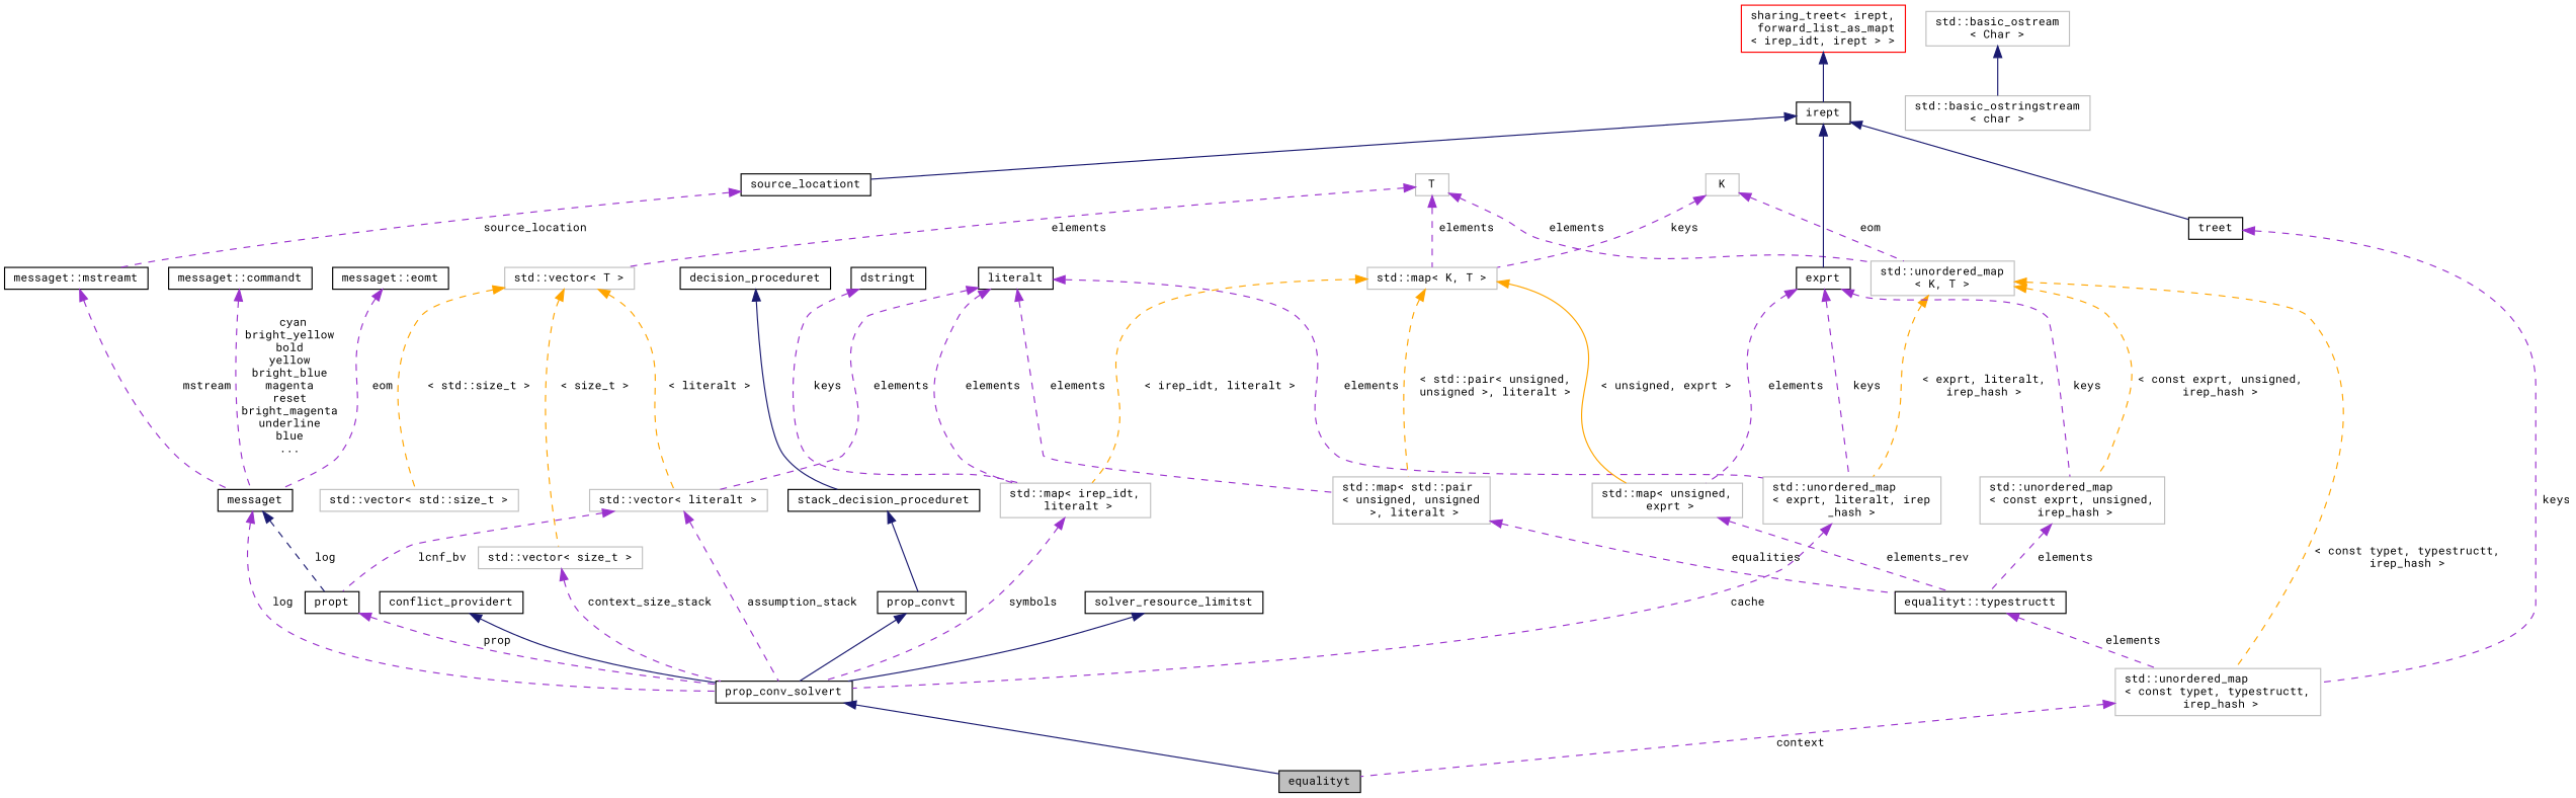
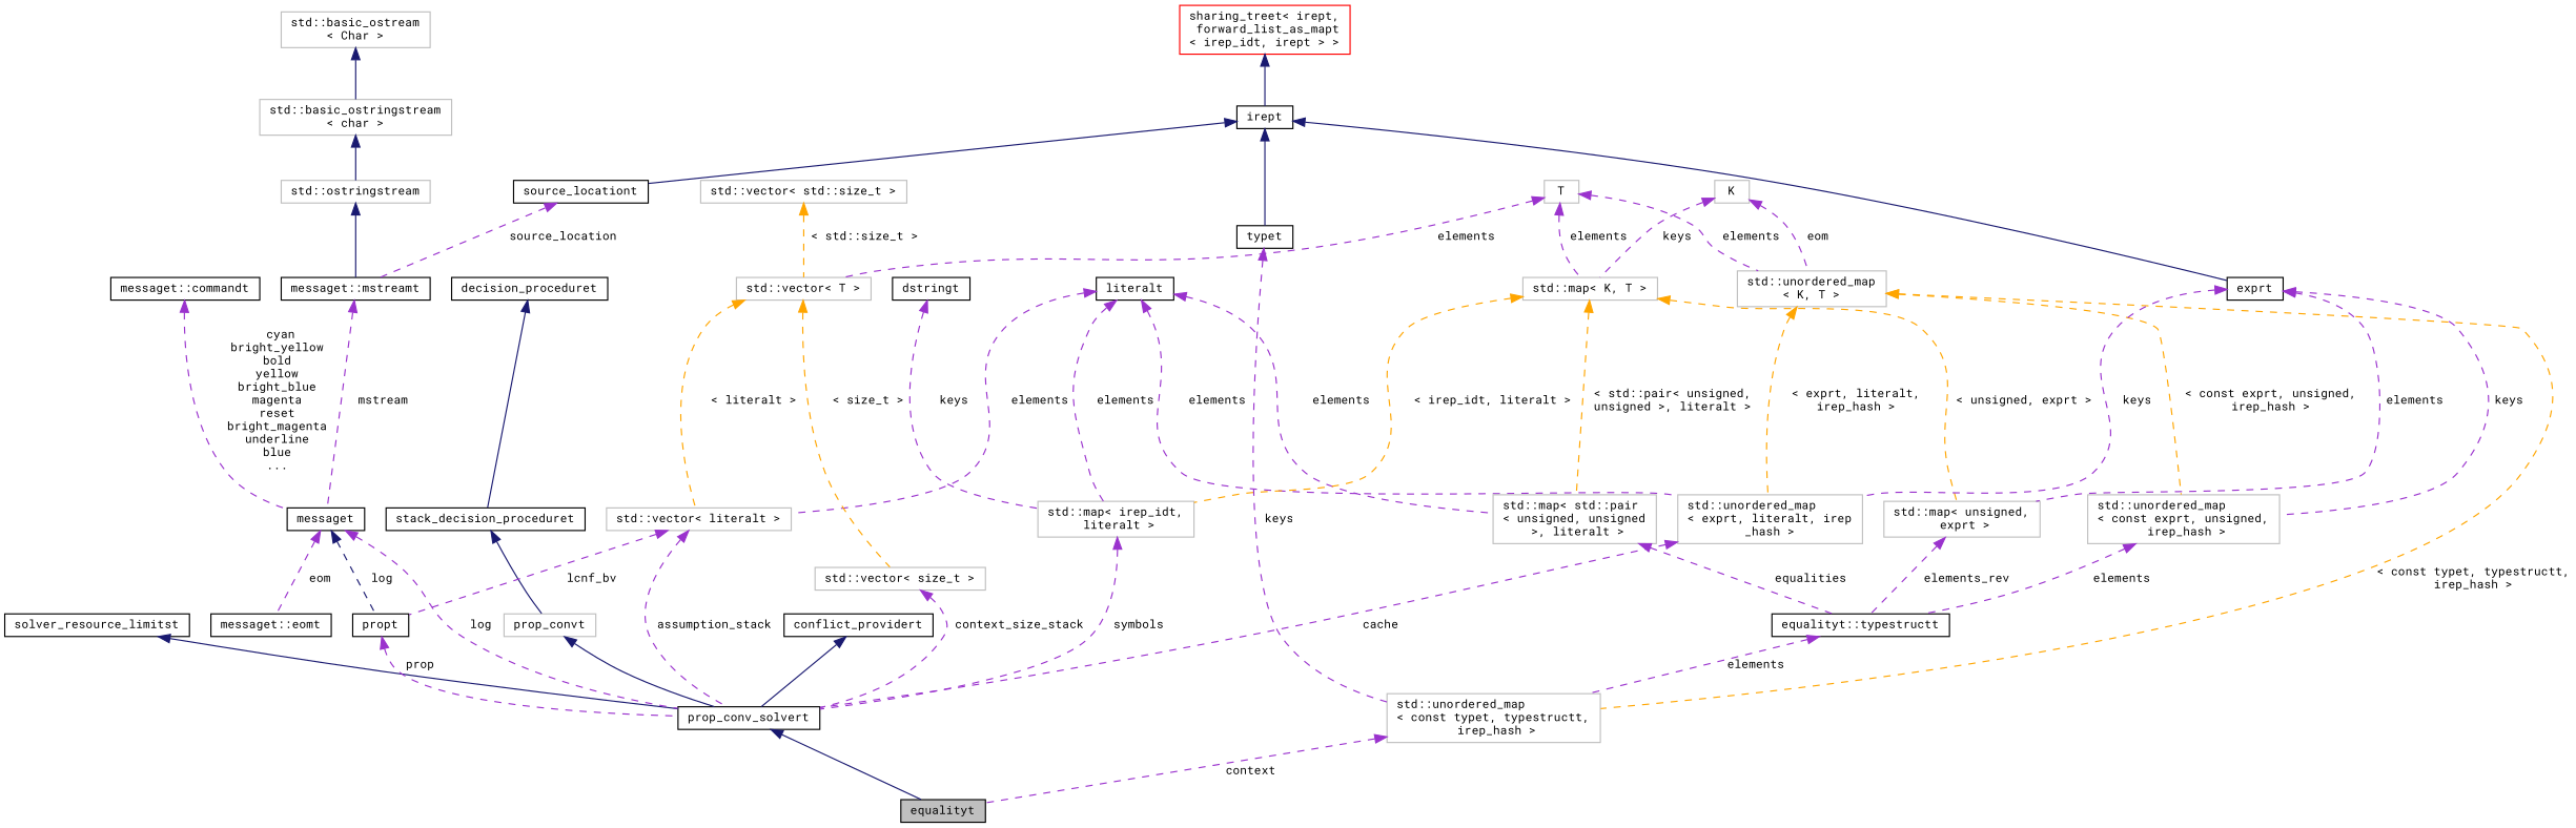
  digraph {
    fontname="Roboto Mono"
    rankdir=TB
    node [color=black fontname="Roboto Mono" fontsize=10 shape=record]
    edge [color=darkorchid3 dir=back fontname="Roboto Mono" fontsize=10 labelfontname=Helvetica labelfontsize=10 style=dashed]
    n1 [fillcolor=grey75 fontcolor=black height=0.2 label=equalityt style=filled width=0.4]
    n2 [height=0.2 label=prop_conv_solvert width=0.4]
    n3 [height=0.2 label=conflict_providert width=0.4]
-   n4 [height=0.2 label=prop_convt width=0.4]
+   n4 [color=grey75 height=0.2 label=prop_convt width=0.4]
    n5 [height=0.2 label=stack_decision_proceduret width=0.4]
    n6 [height=0.2 label=decision_proceduret width=0.4]
    n7 [height=0.2 label=solver_resource_limitst width=0.4]
    n8 [color=grey75 height=0.2 label="std::map\< irep_idt,\l literalt \>" width=0.4]
    n9 [height=0.2 label=dstringt width=0.4]
    n10 [height=0.2 label=literalt width=0.4]
    n11 [color=grey75 height=0.2 label="std::unordered_map\l\< exprt, literalt, irep\l_hash \>" width=0.4]
    n12 [color=grey75 height=0.2 label="std::vector\< literalt \>" width=0.4]
    n13 [color=grey75 height=0.2 label="std::map\< std::pair\l\< unsigned, unsigned\l \>, literalt \>" width=0.4]
    n14 [height=0.2 label=propt width=0.4]
    n15 [height=0.2 label="equalityt::typestructt" width=0.4]
    n16 [color=grey75 height=0.2 label="std::map\< K, T \>" width=0.4]
    n17 [color=grey75 height=0.2 label="std::map\< unsigned,\l exprt \>" width=0.4]
    n18 [color=grey75 height=0.2 label=K width=0.4]
    n19 [color=grey75 height=0.2 label="std::unordered_map\l\< K, T \>" width=0.4]
    n20 [color=grey75 height=0.2 label="std::unordered_map\l\< const exprt, unsigned,\l irep_hash \>" width=0.4]
    n21 [color=grey75 height=0.2 label="std::unordered_map\l\< const typet, typestructt,\l irep_hash \>" width=0.4]
    n22 [color=grey75 height=0.2 label=T width=0.4]
    n23 [color=grey75 height=0.2 label="std::vector\< T \>" width=0.4]
    n24 [color=grey75 height=0.2 label="std::vector\< std::size_t \>" width=0.4]
    n25 [color=grey75 height=0.2 label="std::vector\< size_t \>" width=0.4]
    n26 [height=0.2 label=messaget width=0.4]
    n27 [height=0.2 label="messaget::mstreamt" width=0.4]
    n28 [height=0.2 label="messaget::commandt" width=0.4]
+   n29 [color=grey75 height=0.2 label="std::ostringstream" width=0.4]
    n30 [color=grey75 height=0.2 label="std::basic_ostringstream\l\< char \>" width=0.4]
    n31 [color=grey75 height=0.2 label="std::basic_ostream\l\< Char \>" width=0.4]
    n32 [height=0.2 label=source_locationt width=0.4]
    n33 [height=0.2 label=irept width=0.4]
    n34 [height=0.2 label=exprt width=0.4]
-   n35 [height=0.2 label=treet width=0.4]
+   n35 [height=0.2 label=typet width=0.4]
    n36 [color=red height=0.2 label="sharing_treet\< irept,\l forward_list_as_mapt\l\< irep_idt, irept \> \>" width=0.4]
    n37 [height=0.2 label="messaget::eomt" width=0.4]
    n2 -> n1 [color=midnightblue style=solid]
    n3 -> n2 [color=midnightblue style=solid]
    n4 -> n2 [color=midnightblue style=solid]
    n5 -> n4 [color=midnightblue style=solid]
    n6 -> n5 [color=midnightblue style=solid]
    n7 -> n2 [color=midnightblue style=solid]
    n8 -> n2 [label=" symbols"]
    n9 -> n8 [label=" keys"]
    n10 -> n8 [label=" elements"]
    n10 -> n11 [label=" elements"]
    n10 -> n12 [label=" elements"]
    n10 -> n13 [label=" elements"]
    n11 -> n2 [label=" cache"]
    n12 -> n2 [label=" assumption_stack"]
    n12 -> n14 [label=" lcnf_bv"]
    n13 -> n15 [label=" equalities"]
    n14 -> n2 [label=" prop"]
    n15 -> n21 [label=" elements"]
    n16 -> n8 [color=orange label=" \< irep_idt, literalt \>"]
    n16 -> n13 [color=orange label=" \< std::pair\< unsigned,\l unsigned \>, literalt \>"]
-   n16 -> n17 [color=orange label=" \< unsigned, exprt \>" style=solid]
+   n16 -> n17 [color=orange label=" \< unsigned, exprt \>"]
    n17 -> n15 [label=" elements_rev"]
    n18 -> n16 [label=" keys"]
    n18 -> n19 [label=" eom"]
    n19 -> n11 [color=orange label=" \< exprt, literalt,\l irep_hash \>"]
    n19 -> n20 [color=orange label=" \< const exprt, unsigned,\l irep_hash \>"]
    n19 -> n21 [color=orange label=" \< const typet, typestructt,\l irep_hash \>"]
    n20 -> n15 [label=" elements"]
    n21 -> n1 [label=" context"]
    n22 -> n16 [label=" elements"]
    n22 -> n19 [label=" elements"]
    n22 -> n23 [label=" elements"]
    n23 -> n12 [color=orange label=" \< literalt \>"]
-   n23 -> n24 [color=orange label=" \< std::size_t \>"]
+   n24 -> n23 [color=orange label=" \< std::size_t \>"]
    n23 -> n25 [color=orange label=" \< size_t \>"]
    n25 -> n2 [label=" context_size_stack"]
    n26 -> n2 [label=" log"]
    n26 -> n14 [color=midnightblue label=" log"]
    n27 -> n26 [label=" mstream"]
    n28 -> n26 [label=" cyan\nbright_yellow\nbold\nyellow\nbright_blue\nmagenta\nreset\nbright_magenta\nunderline\nblue\n..."]
+   n29 -> n27 [color=midnightblue style=solid]
+   n30 -> n29 [color=midnightblue style=solid]
    n31 -> n30 [color=midnightblue style=solid]
    n32 -> n27 [label=" source_location"]
    n33 -> n32 [color=midnightblue style=solid]
    n33 -> n34 [color=midnightblue style=solid]
    n33 -> n35 [color=midnightblue style=solid]
    n34 -> n11 [label=" keys"]
    n34 -> n17 [label=" elements"]
    n34 -> n20 [label=" keys"]
    n35 -> n21 [label=" keys"]
    n36 -> n33 [color=midnightblue style=solid]
-   n37 -> n26 [label=" eom"]
+   n26 -> n37 [label=" eom"]
  }
